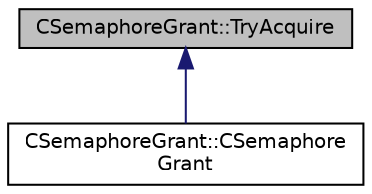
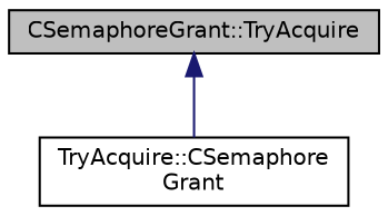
  digraph {
    rankdir=TB
    node [color=black fontname=Helvetica fontsize=10 shape=record style=filled]
    n1 [fillcolor=grey75 fontcolor=black height=0.2 label="CSemaphoreGrant::TryAcquire" width=0.4]
-   n2 [fillcolor=white height=0.2 label="CSemaphoreGrant::CSemaphore\lGrant" width=0.4]
+   n2 [fillcolor=white height=0.2 label="TryAcquire::CSemaphore\lGrant" width=0.4]
    n1 -> n2 [color=midnightblue dir=back fontname=Helvetica fontsize=10 labelfontname=Helvetica labelfontsize=10 style=solid]
  }
